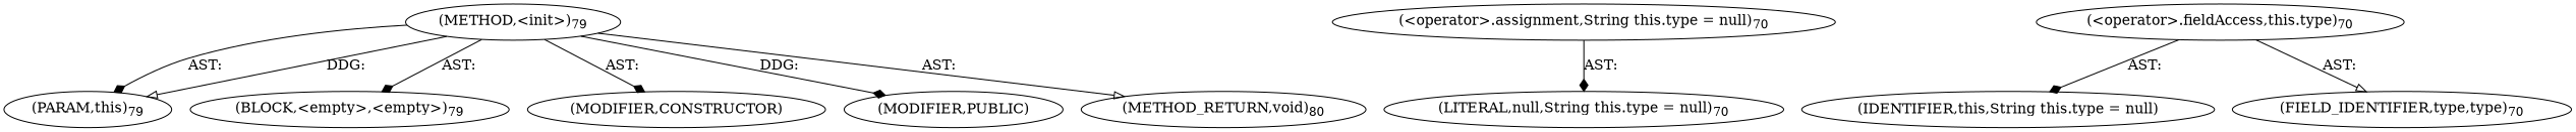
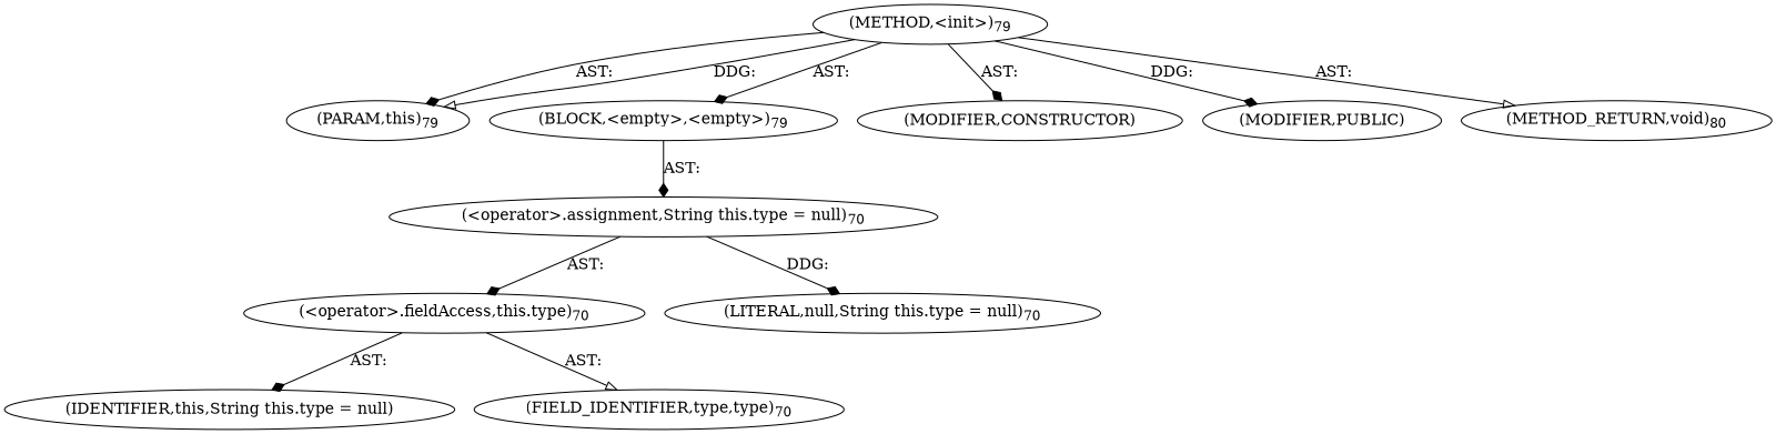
  digraph {
    edge [arrowhead=diamond]
    n1 [label=<(METHOD,&lt;init&gt;)<SUB>79</SUB>>]
    n2 [label=<(PARAM,this)<SUB>79</SUB>>]
    n3 [label=<(BLOCK,&lt;empty&gt;,&lt;empty&gt;)<SUB>79</SUB>>]
    n4 [label=<(MODIFIER,CONSTRUCTOR)>]
    n5 [label=<(MODIFIER,PUBLIC)>]
    n6 [label=<(METHOD_RETURN,void)<SUB>80</SUB>>]
    n7 [label=<(&lt;operator&gt;.assignment,String this.type = null)<SUB>70</SUB>>]
    n8 [label=<(&lt;operator&gt;.fieldAccess,this.type)<SUB>70</SUB>>]
    n9 [label=<(LITERAL,null,String this.type = null)<SUB>70</SUB>>]
    n10 [label=<(IDENTIFIER,this,String this.type = null)>]
    n11 [label=<(FIELD_IDENTIFIER,type,type)<SUB>70</SUB>>]
    n1 -> n2 [label="AST: "]
    n1 -> n2 [arrowhead=onormal label="DDG: "]
    n1 -> n3 [label="AST: "]
    n1 -> n4 [label="AST: "]
    n1 -> n5 [label="DDG: "]
    n1 -> n6 [arrowhead=onormal label="AST: "]
-   n7 -> n9 [label="AST: "]
+   n3 -> n7 [label="AST: "]
+   n7 -> n8 [label="AST: "]
+   n7 -> n9 [label="DDG: "]
    n8 -> n10 [label="AST: "]
    n8 -> n11 [arrowhead=onormal label="AST: "]
  }
